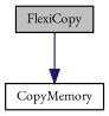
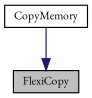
  digraph {
    rankdir=TB
    fontname="EB Garamond"
    node [color=black fontname="EB Garamond" fontsize=10 shape=record style=filled]
    n1 [fillcolor=grey75 fontcolor=black height=0.2 label=FlexiCopy width=0.4]
    n2 [fillcolor=white height=0.2 label=CopyMemory width=0.4]
-   n1 -> n2 [color=midnightblue fontname="EB Garamond" fontsize=10 labelfontname=Helvetica labelfontsize=10 style=solid]
+   n2 -> n1 [color=midnightblue fontname="EB Garamond" fontsize=10 labelfontname=Helvetica labelfontsize=10 style=solid]
  }
